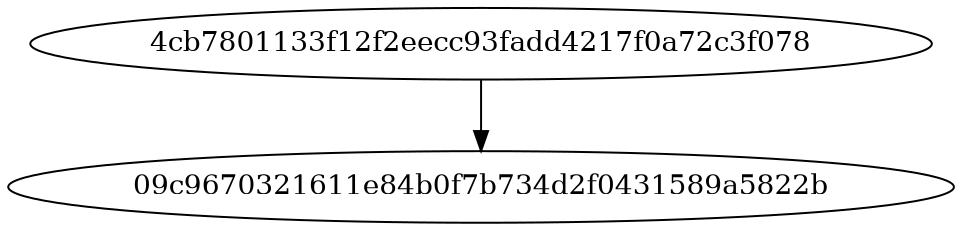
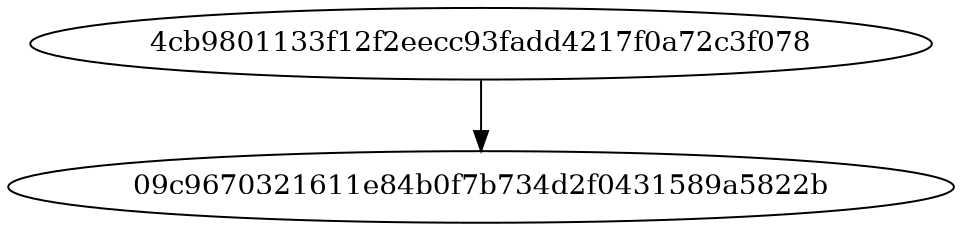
  digraph {
-   "4cb7801133f12f2eecc93fadd4217f0a72c3f078"
+   "4cb7801133f12f2eecc93fadd4217f0a72c3f078" [label="4cb9801133f12f2eecc93fadd4217f0a72c3f078"]
    "09c9670321611e84b0f7b734d2f0431589a5822b"
    "4cb7801133f12f2eecc93fadd4217f0a72c3f078" -> "09c9670321611e84b0f7b734d2f0431589a5822b"
  }
